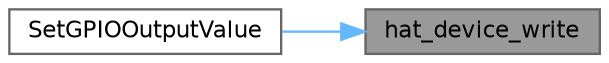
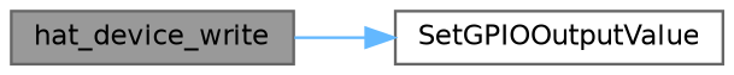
  digraph {
    rankdir=LR
    node [fontname=Helvetica fontsize=10 shape=box style=filled]
    n1 [color=gray40 fillcolor=grey60 fontcolor=black height=0.2 label=hat_device_write width=0.4]
    n2 [color=grey40 fillcolor=white height=0.2 label=SetGPIOOutputValue width=0.4]
-   n2 -> n1 [color=steelblue1 fontname=Helvetica fontsize=10 labelfontname=Helvetica labelfontsize=10 style=solid]
+   n1 -> n2 [color=steelblue1 fontname=Helvetica fontsize=10 labelfontname=Helvetica labelfontsize=10 style=solid]
  }
